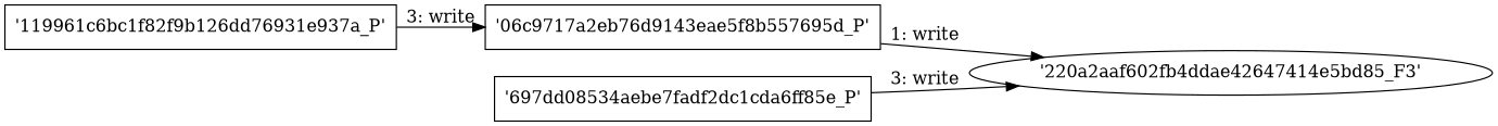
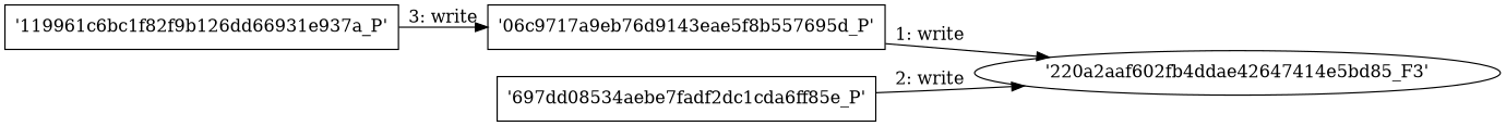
  digraph {
    engine=neato
    fixedsize=false
    fontsize=10
    nodesep=0.3
    rankdir=LR
    ranksep=0
    splines=true
    node [node_type=Process shape=box]
    "'220a2aaf602fb4ddae42647414e5bd85_F3'" [node_type=file shape=ellipse]
-   "'06c9717a9eb76d9143eae5f8b557695d_P'" [label="'06c9717a2eb76d9143eae5f8b557695d_P'"]
+   "'06c9717a9eb76d9143eae5f8b557695d_P'"
    "'697dd08534aebe7fadf2dc1cda6ff85e_P'"
-   "'119961c6bc1f82f9b126dd76931e937a_P'"
+   "'119961c6bc1f82f9b126dd76931e937a_P'" [label="'119961c6bc1f82f9b126dd66931e937a_P'"]
    "'06c9717a9eb76d9143eae5f8b557695d_P'" -> "'220a2aaf602fb4ddae42647414e5bd85_F3'" [label="1: write"]
-   "'697dd08534aebe7fadf2dc1cda6ff85e_P'" -> "'220a2aaf602fb4ddae42647414e5bd85_F3'" [label="3: write"]
+   "'697dd08534aebe7fadf2dc1cda6ff85e_P'" -> "'220a2aaf602fb4ddae42647414e5bd85_F3'" [label="2: write"]
    "'119961c6bc1f82f9b126dd76931e937a_P'" -> "'06c9717a9eb76d9143eae5f8b557695d_P'" [label="3: write"]
  }
